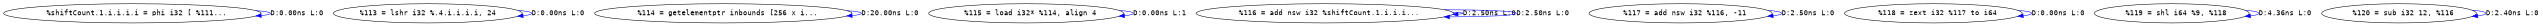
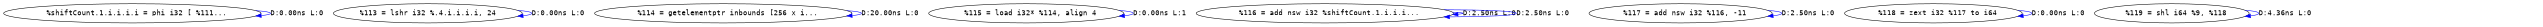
  digraph {
    fontname="DejaVu Sans Mono"
    node [fontname="DejaVu Sans Mono"]
    edge [color=blue fontname="DejaVu Sans Mono"]
    n1 [label="  %shiftCount.1.i.i.i.i = phi i32 [ %111..."]
    n2 [label="%113 = lshr i32 %.4.i.i.i.i, 24"]
    n3 [label="  %114 = getelementptr inbounds [256 x i..."]
    n4 [label="  %115 = load i32* %114, align 4"]
    n5 [label="  %116 = add nsw i32 %shiftCount.1.i.i.i..."]
    n6 [label="  %117 = add nsw i32 %116, -11"]
    n7 [label="  %118 = zext i32 %117 to i64"]
    n8 [label="  %119 = shl i64 %9, %118"]
-   n9 [label="  %120 = sub i32 12, %116"]
    n1 -> n1 [label="D:0.00ns L:0"]
    n2 -> n2 [label="D:0.00ns L:0"]
    n3 -> n3 [label="D:20.00ns L:0"]
    n4 -> n4 [label="D:0.00ns L:1"]
    n5 -> n5 [label="D:2.50ns L:0"]
    n5 -> n5 [label="D:2.50ns L:0"]
    n6 -> n6 [label="D:2.50ns L:0"]
    n7 -> n7 [label="D:0.00ns L:0"]
    n8 -> n8 [label="D:4.36ns L:0"]
-   n9 -> n9 [label="D:2.40ns L:0"]
  }
